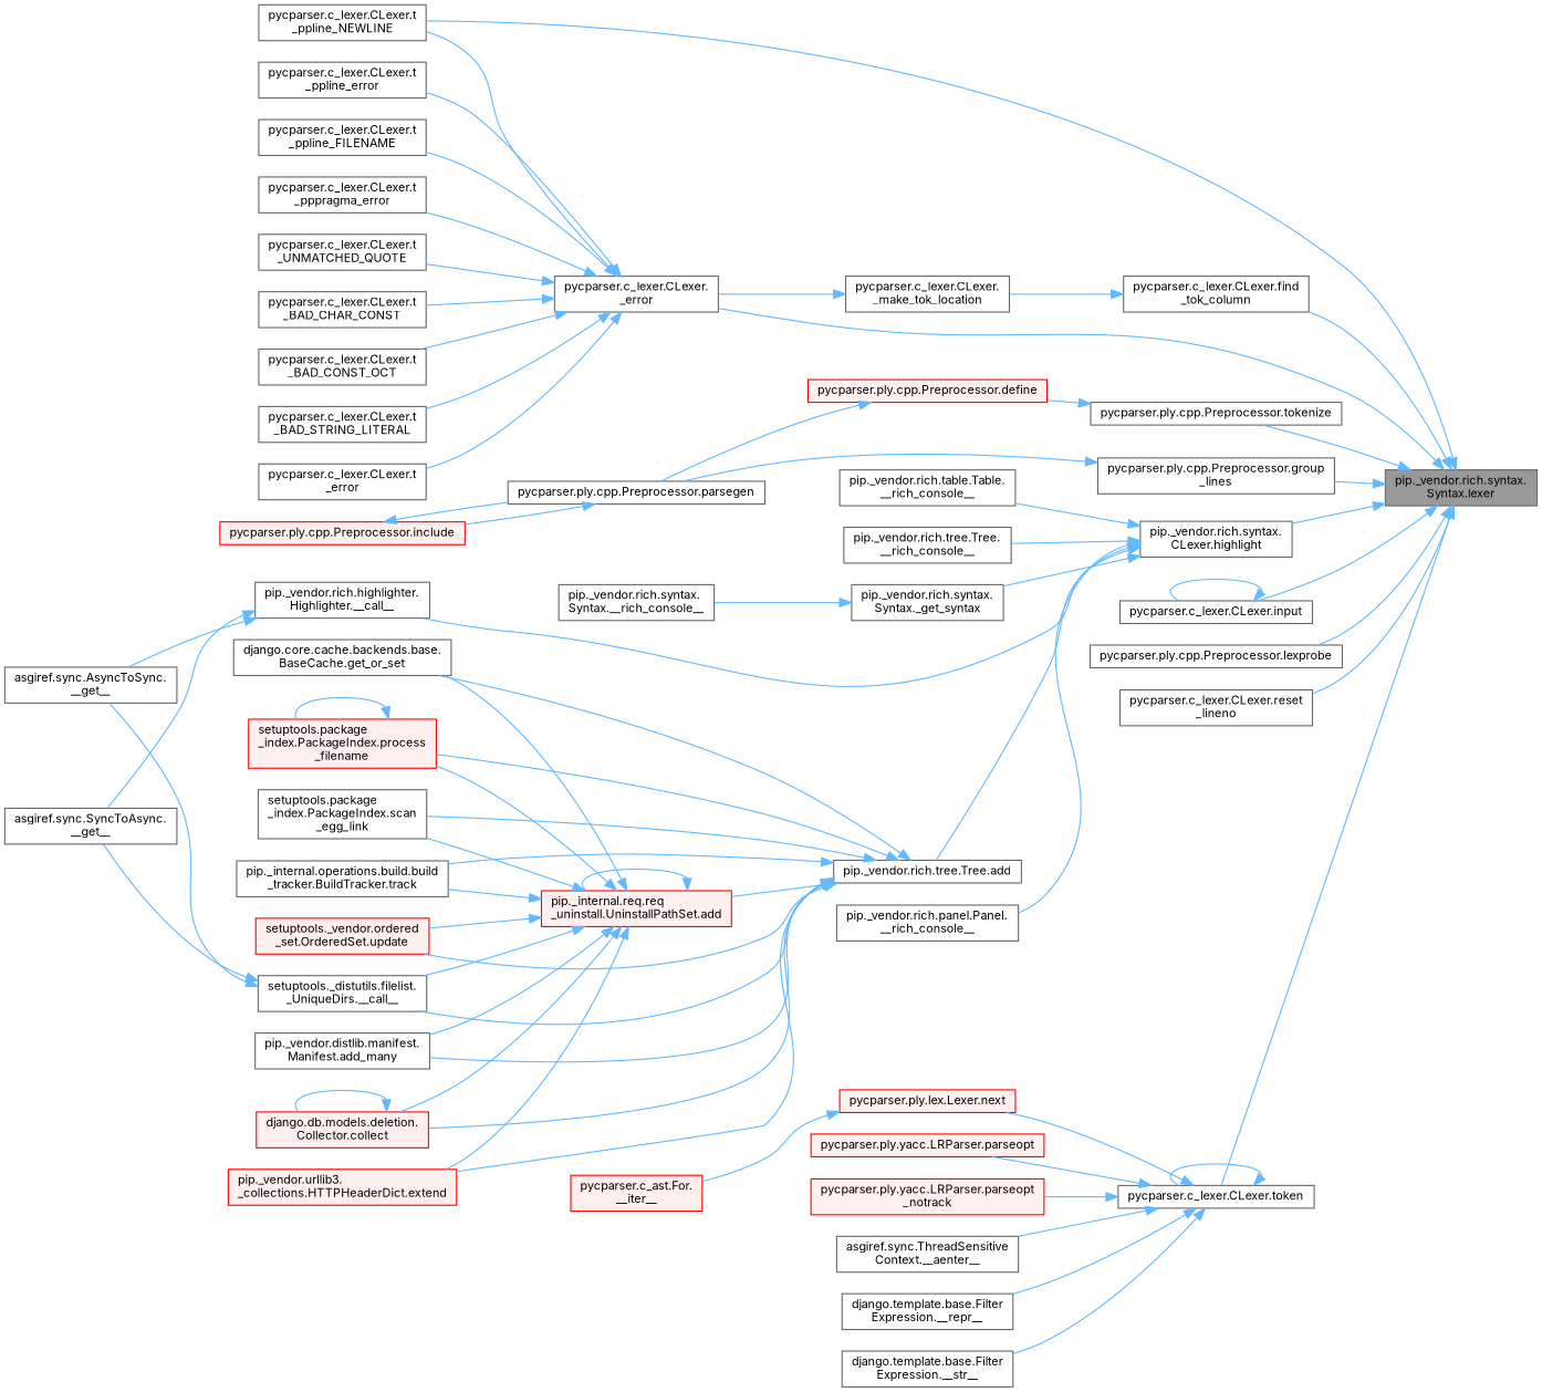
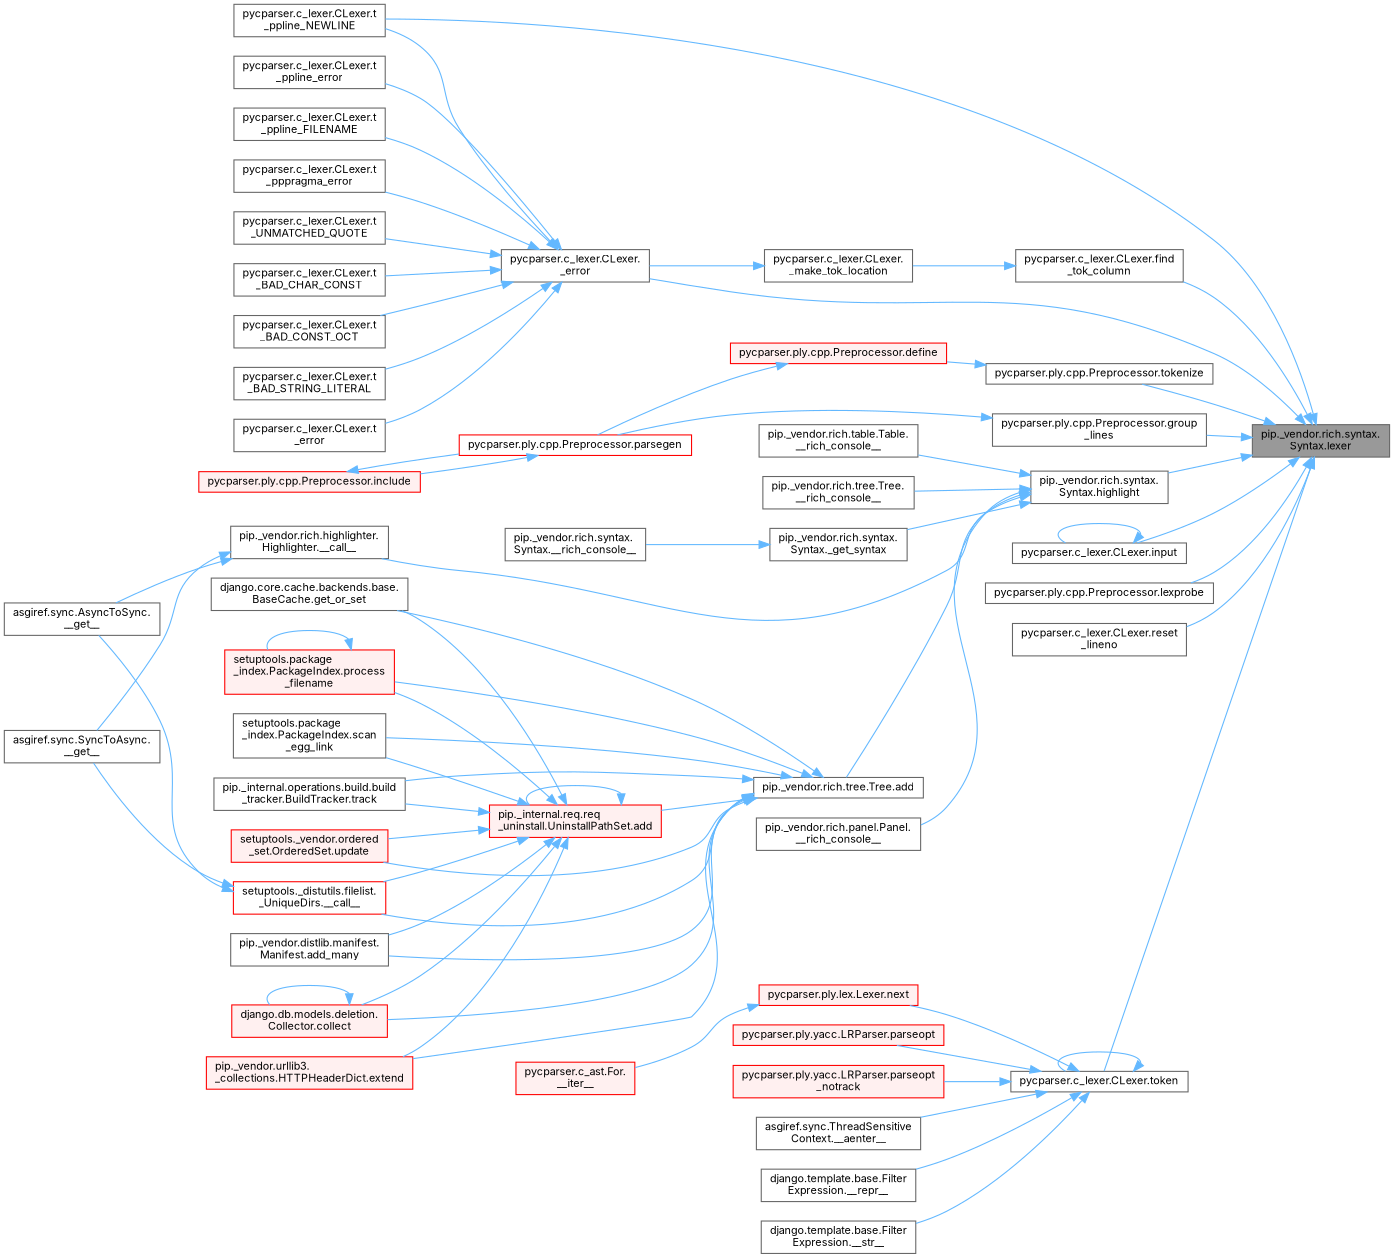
  digraph {
    fontname=Inter
    rankdir=RL
    node [color=grey40 fillcolor=white fontname=Inter fontsize=10 shape=box style=filled]
    edge [color=steelblue1 dir=back fontname=Inter fontsize=10 labelfontname=Helvetica labelfontsize=10 style=solid]
    n1 [color=gray40 fillcolor=grey60 fontcolor=black height=0.2 label="pip._vendor.rich.syntax.\lSyntax.lexer" width=0.4]
    n2 [height=0.2 label="pycparser.c_lexer.CLexer.\l_error" width=0.4]
    n3 [height=0.2 label="pycparser.c_lexer.CLexer.t\l_ppline_NEWLINE" width=0.4]
    n4 [height=0.2 label="pycparser.c_lexer.CLexer.find\l_tok_column" width=0.4]
    n5 [height=0.2 label="pycparser.ply.cpp.Preprocessor.group\l_lines" width=0.4]
-   n6 [height=0.2 label="pip._vendor.rich.syntax.\lCLexer.highlight" width=0.4]
+   n6 [height=0.2 label="pip._vendor.rich.syntax.\lSyntax.highlight" width=0.4]
    n7 [height=0.2 label="pycparser.c_lexer.CLexer.input" width=0.4]
    n8 [height=0.2 label="pycparser.ply.cpp.Preprocessor.lexprobe" width=0.4]
    n9 [height=0.2 label="pycparser.c_lexer.CLexer.reset\l_lineno" width=0.4]
    n10 [height=0.2 label="pycparser.c_lexer.CLexer.token" width=0.4]
    n11 [height=0.2 label="pycparser.ply.cpp.Preprocessor.tokenize" width=0.4]
    n12 [height=0.2 label="pycparser.c_lexer.CLexer.t\l_BAD_CHAR_CONST" width=0.4]
    n13 [height=0.2 label="pycparser.c_lexer.CLexer.t\l_BAD_CONST_OCT" width=0.4]
    n14 [height=0.2 label="pycparser.c_lexer.CLexer.t\l_BAD_STRING_LITERAL" width=0.4]
    n15 [height=0.2 label="pycparser.c_lexer.CLexer.t\l_error" width=0.4]
    n16 [height=0.2 label="pycparser.c_lexer.CLexer.t\l_ppline_error" width=0.4]
    n17 [height=0.2 label="pycparser.c_lexer.CLexer.t\l_ppline_FILENAME" width=0.4]
    n18 [height=0.2 label="pycparser.c_lexer.CLexer.t\l_pppragma_error" width=0.4]
    n19 [height=0.2 label="pycparser.c_lexer.CLexer.t\l_UNMATCHED_QUOTE" width=0.4]
    n20 [height=0.2 label="pycparser.c_lexer.CLexer.\l_make_tok_location" width=0.4]
-   n21 [height=0.2 label="pycparser.ply.cpp.Preprocessor.parsegen" width=0.4]
+   n21 [color=red height=0.2 label="pycparser.ply.cpp.Preprocessor.parsegen" width=0.4]
    n22 [height=0.2 label="pip._vendor.rich.highlighter.\lHighlighter.__call__" width=0.4]
    n23 [height=0.2 label="pip._vendor.rich.panel.Panel.\l__rich_console__" width=0.4]
    n24 [height=0.2 label="pip._vendor.rich.table.Table.\l__rich_console__" width=0.4]
    n25 [height=0.2 label="pip._vendor.rich.tree.Tree.\l__rich_console__" width=0.4]
    n26 [height=0.2 label="pip._vendor.rich.syntax.\lSyntax._get_syntax" width=0.4]
    n27 [height=0.2 label="pip._vendor.rich.tree.Tree.add" width=0.4]
    n28 [height=0.2 label="asgiref.sync.ThreadSensitive\lContext.__aenter__" width=0.4]
    n29 [height=0.2 label="django.template.base.Filter\lExpression.__repr__" width=0.4]
    n30 [height=0.2 label="django.template.base.Filter\lExpression.__str__" width=0.4]
    n31 [color=red fillcolor="#FFF0F0" height=0.2 label="pycparser.ply.lex.Lexer.next" width=0.4]
    n32 [color=red fillcolor="#FFF0F0" height=0.2 label="pycparser.ply.yacc.LRParser.parseopt" width=0.4]
    n33 [color=red fillcolor="#FFF0F0" height=0.2 label="pycparser.ply.yacc.LRParser.parseopt\l_notrack" width=0.4]
    n34 [color=red fillcolor="#FFF0F0" height=0.2 label="pycparser.ply.cpp.Preprocessor.define" width=0.4]
    n35 [color=red fillcolor="#FFF0F0" height=0.2 label="pycparser.ply.cpp.Preprocessor.include" width=0.4]
    n36 [height=0.2 label="asgiref.sync.AsyncToSync.\l__get__" width=0.4]
    n37 [height=0.2 label="asgiref.sync.SyncToAsync.\l__get__" width=0.4]
    n38 [height=0.2 label="pip._vendor.rich.syntax.\lSyntax.__rich_console__" width=0.4]
-   n39 [height=0.2 label="setuptools._distutils.filelist.\l_UniqueDirs.__call__" width=0.4]
+   n39 [color=red height=0.2 label="setuptools._distutils.filelist.\l_UniqueDirs.__call__" width=0.4]
    n40 [color=red fillcolor="#FFF0F0" height=0.2 label="pip._internal.req.req\l_uninstall.UninstallPathSet.add" width=0.4]
    n41 [height=0.2 label="pip._vendor.distlib.manifest.\lManifest.add_many" width=0.4]
    n42 [color=red fillcolor="#FFF0F0" height=0.2 label="django.db.models.deletion.\lCollector.collect" width=0.4]
    n43 [color=red fillcolor="#FFF0F0" height=0.2 label="pip._vendor.urllib3.\l_collections.HTTPHeaderDict.extend" width=0.4]
    n44 [height=0.2 label="django.core.cache.backends.base.\lBaseCache.get_or_set" width=0.4]
    n45 [color=red fillcolor="#FFF0F0" height=0.2 label="setuptools.package\l_index.PackageIndex.process\l_filename" width=0.4]
    n46 [height=0.2 label="setuptools.package\l_index.PackageIndex.scan\l_egg_link" width=0.4]
    n47 [height=0.2 label="pip._internal.operations.build.build\l_tracker.BuildTracker.track" width=0.4]
    n48 [color=red fillcolor="#FFF0F0" height=0.2 label="setuptools._vendor.ordered\l_set.OrderedSet.update" width=0.4]
    n49 [color=red fillcolor="#FFF0F0" height=0.2 label="pycparser.c_ast.For.\l__iter__" width=0.4]
    n1 -> n2
    n1 -> n3
    n1 -> n4
    n1 -> n5
    n1 -> n6
    n1 -> n7
    n1 -> n8
    n1 -> n9
    n1 -> n10
    n1 -> n11
    n2 -> n3
    n2 -> n12
    n2 -> n13
    n2 -> n14
    n2 -> n15
    n2 -> n16
    n2 -> n17
    n2 -> n18
    n2 -> n19
    n4 -> n20
    n5 -> n21
    n6 -> n22
    n6 -> n23
    n6 -> n24
    n6 -> n25
    n6 -> n26
    n6 -> n27
    n7 -> n7
    n10 -> n10
    n10 -> n28
    n10 -> n29
    n10 -> n30
    n10 -> n31
    n10 -> n32
    n10 -> n33
    n11 -> n34
    n20 -> n2
    n21 -> n35
    n22 -> n36
    n22 -> n37
    n26 -> n38
    n27 -> n39
    n27 -> n40
    n27 -> n41
    n27 -> n42
    n27 -> n43
    n27 -> n44
    n27 -> n45
    n27 -> n46
    n27 -> n47
    n27 -> n48
    n31 -> n49
    n34 -> n21
    n35 -> n21
    n39 -> n36
    n39 -> n37
    n40 -> n39
    n40 -> n40
    n40 -> n41
    n40 -> n42
    n40 -> n43
    n40 -> n44
    n40 -> n45
    n40 -> n46
    n40 -> n47
    n40 -> n48
    n42 -> n42
    n45 -> n45
  }
